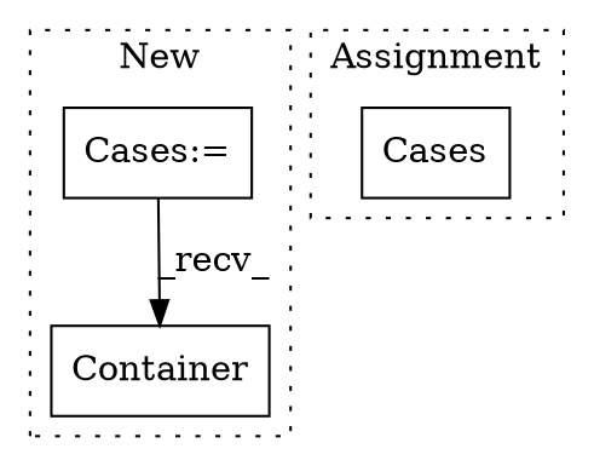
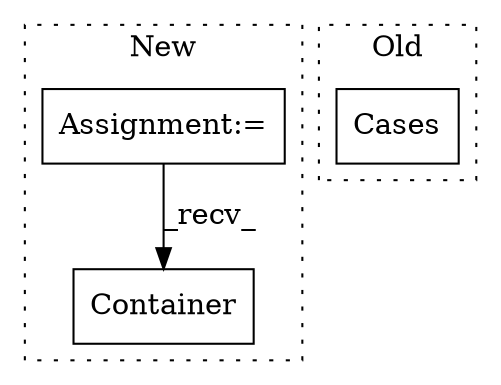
  digraph {
    node [a=32 shape=box]
    n1 [l=11 label=Container s=7323]
-   n2 [a=7 l=8 label="Cases:=" s=7259]
+   n2 [a=7 l=8 label="Assignment:=" s=7259]
    n3 [l=7 label=Cases s=7321]
    subgraph cluster_1 {
      label=New
      style=dotted
      n1
      n2
    }
    subgraph cluster_2 {
-     label=Assignment
+     label=Old
      style=dotted
      n3
    }
    n2 -> n1 [label=_recv_]
  }
